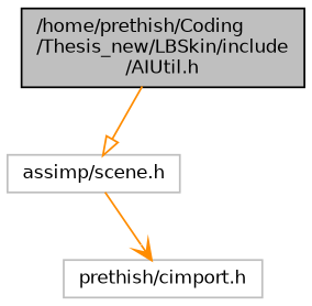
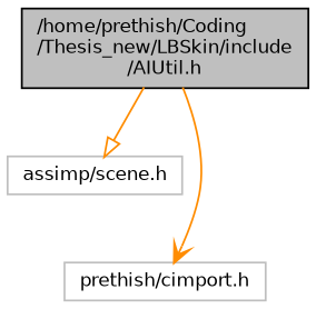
  digraph {
    node [color=grey75 fillcolor=white fontname=Helvetica fontsize=10 shape=record style=filled]
    edge [color=darkorange fontname=Helvetica fontsize=10 labelfontname=Helvetica labelfontsize=10 style=solid]
    n1 [color=black fillcolor=grey75 fontcolor=black height=0.2 label="/home/prethish/Coding\l/Thesis_new/LBSkin/include\l/AIUtil.h" width=0.4]
    n2 [height=0.2 label="assimp/scene.h" width=0.4]
    n3 [height=0.2 label="prethish/cimport.h" width=0.4]
    n1 -> n2 [arrowhead=onormal]
-   n2 -> n3 [arrowhead=vee]
+   n1 -> n3 [arrowhead=vee]
  }
